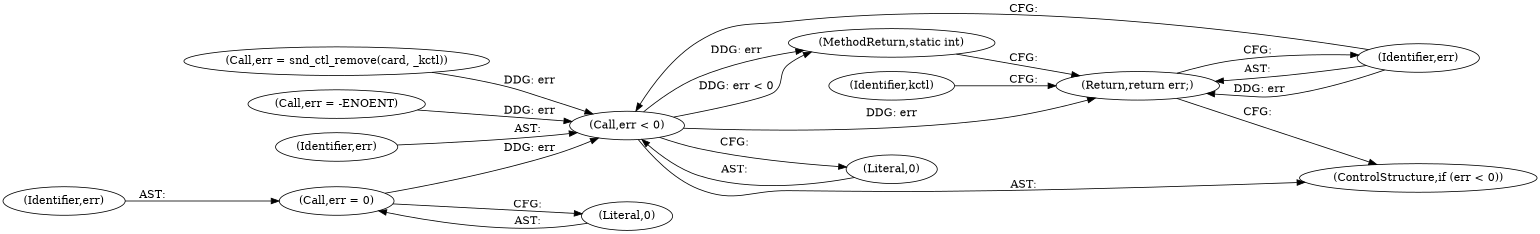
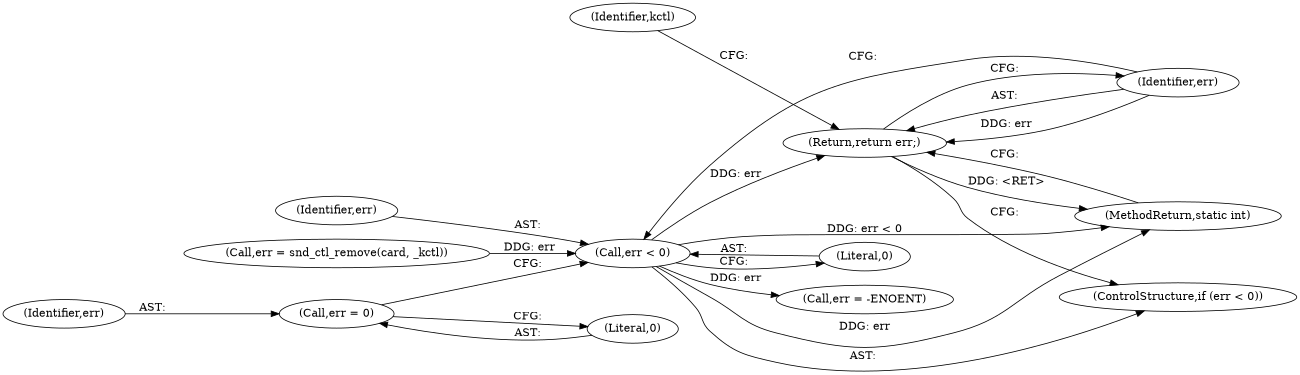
  digraph {
    rankdir=LR
    n1 [label="(Call,err = 0)"]
    n2 [label="(Call,err < 0)"]
    n3 [label="(Literal,0)"]
    n4 [label="(Return,return err;)"]
    n5 [label="(MethodReturn,static int)"]
    n6 [label="(ControlStructure,if (err < 0))"]
    n7 [label="(Literal,0)"]
    n8 [label="(Identifier,err)"]
    n9 [label="(Call,err = -ENOENT)"]
    n10 [label="(Identifier,kctl)"]
    n11 [label="(Identifier,err)"]
    n12 [label="(Identifier,err)"]
    n13 [label="(Call,err = snd_ctl_remove(card, _kctl))"]
-   n1 -> n2 [label="DDG: err"]
+   n1 -> n2 [label="CFG: "]
    n1 -> n3 [label="CFG: "]
    n2 -> n4 [label="DDG: err"]
    n2 -> n5 [label="DDG: err"]
    n2 -> n5 [label="DDG: err < 0"]
    n2 -> n6 [label="AST: "]
    n2 -> n7 [label="CFG: "]
    n3 -> n1 [label="AST: "]
+   n4 -> n5 [label="DDG: <RET>"]
    n4 -> n6 [label="CFG: "]
    n4 -> n8 [label="CFG: "]
    n5 -> n4 [label="CFG: "]
    n7 -> n2 [label="AST: "]
    n8 -> n2 [label="CFG: "]
    n8 -> n4 [label="AST: "]
    n8 -> n4 [label="DDG: err"]
-   n9 -> n2 [label="DDG: err"]
+   n2 -> n9 [label="DDG: err"]
    n10 -> n4 [label="CFG: "]
    n11 -> n1 [label="AST: "]
    n12 -> n2 [label="AST: "]
    n13 -> n2 [label="DDG: err"]
  }
